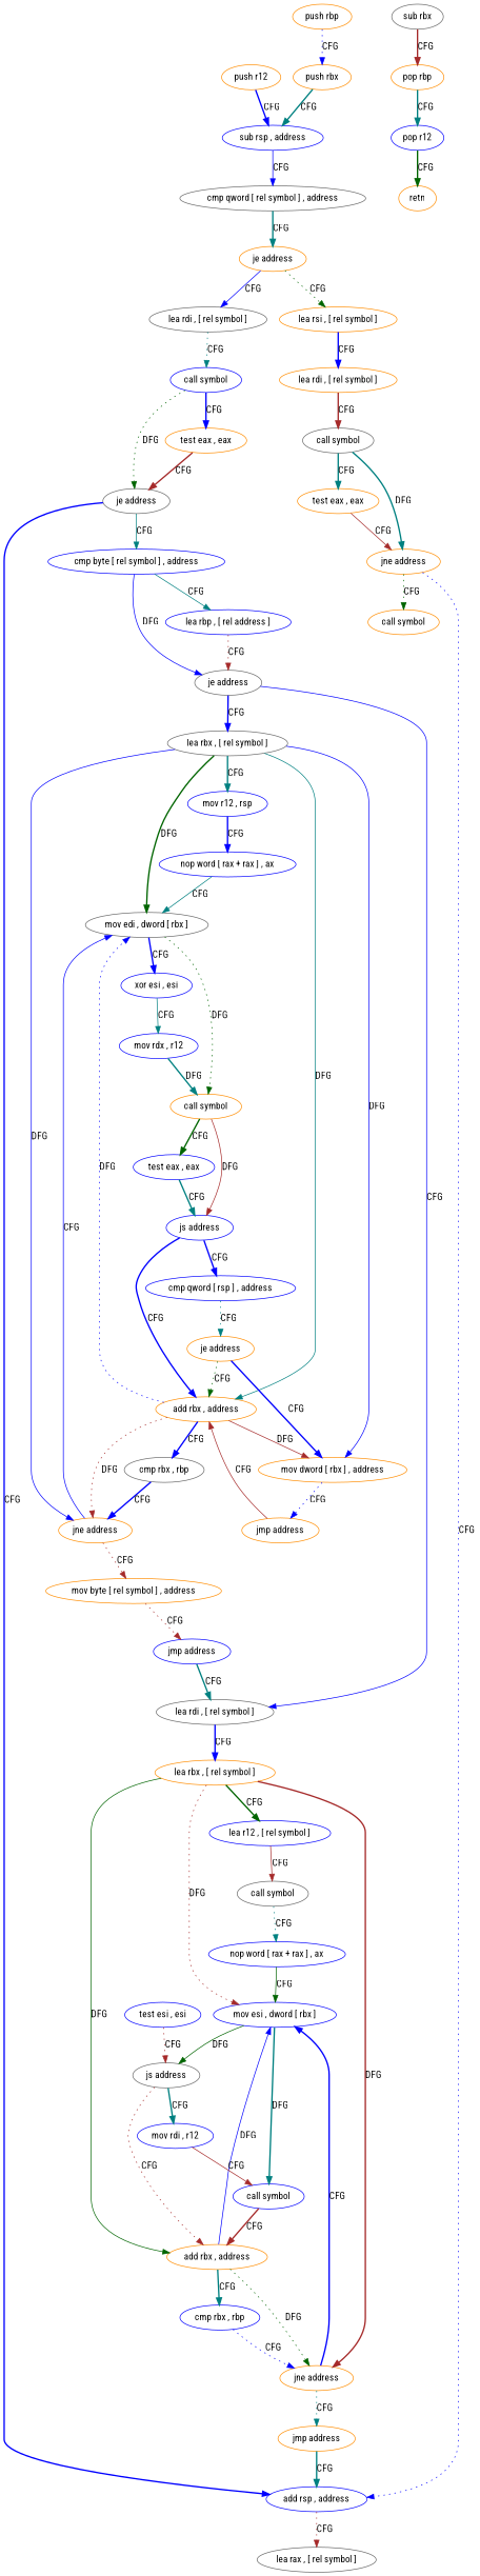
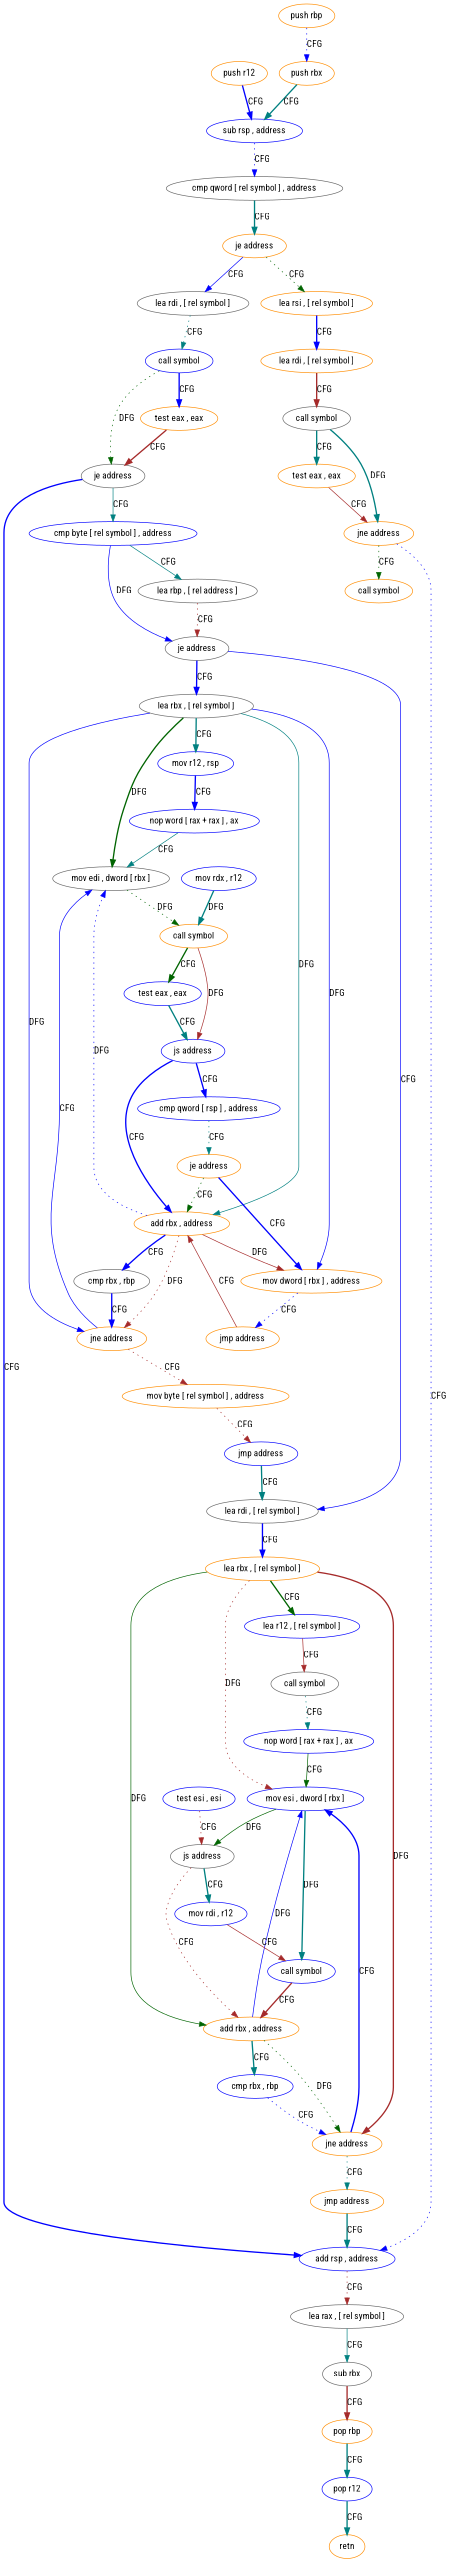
  digraph {
    fontname="Roboto Condensed"
    node [color=darkorange fontname="Roboto Condensed"]
    edge [color=blue fontname="Roboto Condensed" style=bold]
    n1 [label="push r12"]
    n2 [color=blue label="sub rsp , address"]
    n3 [label="push rbp"]
    n4 [label="push rbx"]
    n5 [color=gray40 label="cmp qword [ rel symbol ] , address"]
    n6 [label="je address"]
    n7 [color=gray40 label="lea rdi , [ rel symbol ]"]
    n8 [label="lea rsi , [ rel symbol ]"]
    n9 [color=blue label="call symbol"]
    n10 [label="lea rdi , [ rel symbol ]"]
    n11 [label="test eax , eax"]
    n12 [color=gray40 label="je address"]
    n13 [color=gray40 label="call symbol"]
    n14 [color=blue label="add rsp , address"]
    n15 [color=blue label="cmp byte [ rel symbol ] , address"]
    n16 [color=gray40 label="lea rax , [ rel symbol ]"]
-   n17 [color=blue label="lea rbp , [ rel address ]"]
+   n17 [color=gray40 label="lea rbp , [ rel address ]"]
    n18 [color=gray40 label="je address"]
    n19 [color=gray40 label="sub rbx"]
    n20 [color=gray40 label="lea rbx , [ rel symbol ]"]
    n21 [color=gray40 label="lea rdi , [ rel symbol ]"]
    n22 [label="test eax , eax"]
    n23 [label="jne address"]
    n24 [label="call symbol"]
    n25 [label="pop rbp"]
    n26 [color=blue label="pop r12"]
    n27 [label=retn]
    n28 [color=blue label="mov r12 , rsp"]
    n29 [color=gray40 label="mov edi , dword [ rbx ]"]
    n30 [label="add rbx , address"]
    n31 [label="jne address"]
    n32 [label="mov dword [ rbx ] , address"]
    n33 [label="lea rbx , [ rel symbol ]"]
    n34 [color=blue label="nop word [ rax + rax ] , ax"]
-   n35 [color=blue label="xor esi , esi"]
    n36 [label="call symbol"]
    n37 [color=gray40 label="cmp rbx , rbp"]
    n38 [label="mov byte [ rel symbol ] , address"]
    n39 [label="jmp address"]
    n40 [color=blue label="lea r12 , [ rel symbol ]"]
    n41 [color=blue label="mov esi , dword [ rbx ]"]
    n42 [label="add rbx , address"]
    n43 [label="jne address"]
    n44 [color=blue label="mov rdx , r12"]
    n45 [color=blue label="test eax , eax"]
    n46 [color=blue label="js address"]
    n47 [color=gray40 label="call symbol"]
    n48 [color=blue label="call symbol"]
    n49 [color=gray40 label="js address"]
    n50 [color=blue label="cmp rbx , rbp"]
    n51 [label="jmp address"]
    n52 [color=blue label="nop word [ rax + rax ] , ax"]
    n53 [color=blue label="test esi , esi"]
    n54 [color=blue label="mov rdi , r12"]
    n55 [color=blue label="jmp address"]
    n56 [color=blue label="cmp qword [ rsp ] , address"]
    n57 [label="je address"]
    n1 -> n2 [label=CFG]
-   n2 -> n5 [label=CFG style=solid]
+   n2 -> n5 [label=CFG style=dotted]
    n3 -> n4 [label=CFG style=dotted]
    n4 -> n2 [color=teal label=CFG]
    n5 -> n6 [color=teal label=CFG]
    n6 -> n7 [label=CFG style=solid]
    n6 -> n8 [color=darkgreen label=CFG style=dotted]
    n7 -> n9 [color=teal label=CFG style=dotted]
    n8 -> n10 [label=CFG]
    n9 -> n11 [label=CFG]
    n9 -> n12 [color=darkgreen label=DFG style=dotted]
    n10 -> n13 [color=brown label=CFG]
    n11 -> n12 [color=brown label=CFG]
    n12 -> n14 [label=CFG]
    n12 -> n15 [color=teal label=CFG style=solid]
    n13 -> n22 [color=teal label=CFG]
    n13 -> n23 [color=teal label=DFG]
    n14 -> n16 [color=brown label=CFG style=dotted]
    n15 -> n17 [color=teal label=CFG style=solid]
    n15 -> n18 [label=DFG style=solid]
+   n16 -> n19 [color=teal label=CFG style=solid]
    n17 -> n18 [color=brown label=CFG style=dotted]
    n18 -> n20 [label=CFG]
    n18 -> n21 [label=CFG style=solid]
    n19 -> n25 [color=brown label=CFG]
    n20 -> n28 [color=teal label=CFG]
    n20 -> n29 [color=darkgreen label=DFG]
    n20 -> n30 [color=teal label=DFG style=solid]
    n20 -> n31 [label=DFG style=solid]
    n20 -> n32 [label=DFG style=solid]
    n21 -> n33 [label=CFG]
    n22 -> n23 [color=brown label=CFG style=solid]
    n23 -> n14 [label=CFG style=dotted]
    n23 -> n24 [color=darkgreen label=CFG style=dotted]
    n25 -> n26 [color=teal label=CFG]
-   n26 -> n27 [color=darkgreen label=CFG]
+   n26 -> n27 [color=teal label=CFG]
    n28 -> n34 [label=CFG]
-   n29 -> n35 [label=CFG]
    n29 -> n36 [color=darkgreen label=DFG style=dotted]
    n30 -> n29 [label=DFG style=dotted]
    n30 -> n31 [color=brown label=DFG style=dotted]
    n30 -> n32 [color=brown label=DFG style=solid]
    n30 -> n37 [label=CFG]
    n31 -> n29 [label=CFG style=solid]
    n31 -> n38 [color=brown label=CFG style=dotted]
    n32 -> n39 [label=CFG style=dotted]
    n33 -> n40 [color=darkgreen label=CFG]
    n33 -> n41 [color=brown label=DFG style=dotted]
    n33 -> n42 [color=darkgreen label=DFG style=solid]
    n33 -> n43 [color=brown label=DFG]
    n34 -> n29 [color=teal label=CFG style=solid]
-   n35 -> n44 [color=teal label=CFG style=solid]
    n36 -> n45 [color=darkgreen label=CFG]
    n36 -> n46 [color=brown label=DFG style=solid]
    n37 -> n31 [label=CFG]
    n38 -> n55 [color=brown label=CFG style=dotted]
    n39 -> n30 [color=brown label=CFG style=solid]
    n40 -> n47 [color=brown label=CFG style=solid]
    n41 -> n48 [color=teal label=DFG]
    n41 -> n49 [color=darkgreen label=DFG style=solid]
    n42 -> n41 [label=DFG style=solid]
    n42 -> n43 [color=darkgreen label=DFG style=dotted]
    n42 -> n50 [color=teal label=CFG]
    n43 -> n41 [label=CFG]
    n43 -> n51 [color=teal label=CFG style=dotted]
    n44 -> n36 [color=teal label=DFG]
    n45 -> n46 [color=teal label=CFG]
    n46 -> n30 [label=CFG]
    n46 -> n56 [label=CFG]
    n47 -> n52 [color=teal label=CFG style=dotted]
    n48 -> n42 [color=brown label=CFG]
    n49 -> n42 [color=brown label=CFG style=dotted]
    n49 -> n54 [color=teal label=CFG]
    n50 -> n43 [label=CFG style=dotted]
    n51 -> n14 [color=teal label=CFG]
    n52 -> n41 [color=darkgreen label=CFG style=solid]
    n53 -> n49 [color=brown label=CFG style=dotted]
    n54 -> n48 [color=brown label=CFG style=solid]
    n55 -> n21 [color=teal label=CFG]
    n56 -> n57 [color=teal label=CFG style=dotted]
    n57 -> n30 [color=darkgreen label=CFG style=dotted]
    n57 -> n32 [label=CFG]
  }
